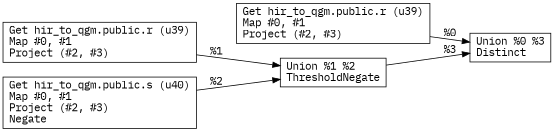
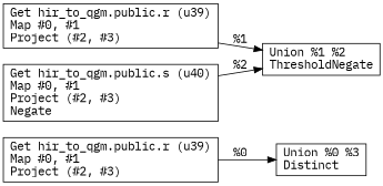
  digraph {
    rankdir=LR
    fontname="IBM Plex Mono"
    node [shape=record fontname="IBM Plex Mono"]
    edge [fontname="IBM Plex Mono"]
    n1 [label="Get hir_to_qgm.public.r (u39)\lMap #0, #1\lProject (#2, #3)\l"]
    n2 [label="Union %0 %3\lDistinct\l"]
    n3 [label="Get hir_to_qgm.public.r (u39)\lMap #0, #1\lProject (#2, #3)\l"]
    n4 [label="Union %1 %2\lThresholdNegate\l"]
    n5 [label="Get hir_to_qgm.public.s (u40)\lMap #0, #1\lProject (#2, #3)\lNegate\l"]
    n1 -> n2 [label="%0\l"]
    n3 -> n4 [label="%1\l"]
-   n4 -> n2 [label="%3\l"]
    n5 -> n4 [label="%2\l"]
  }
